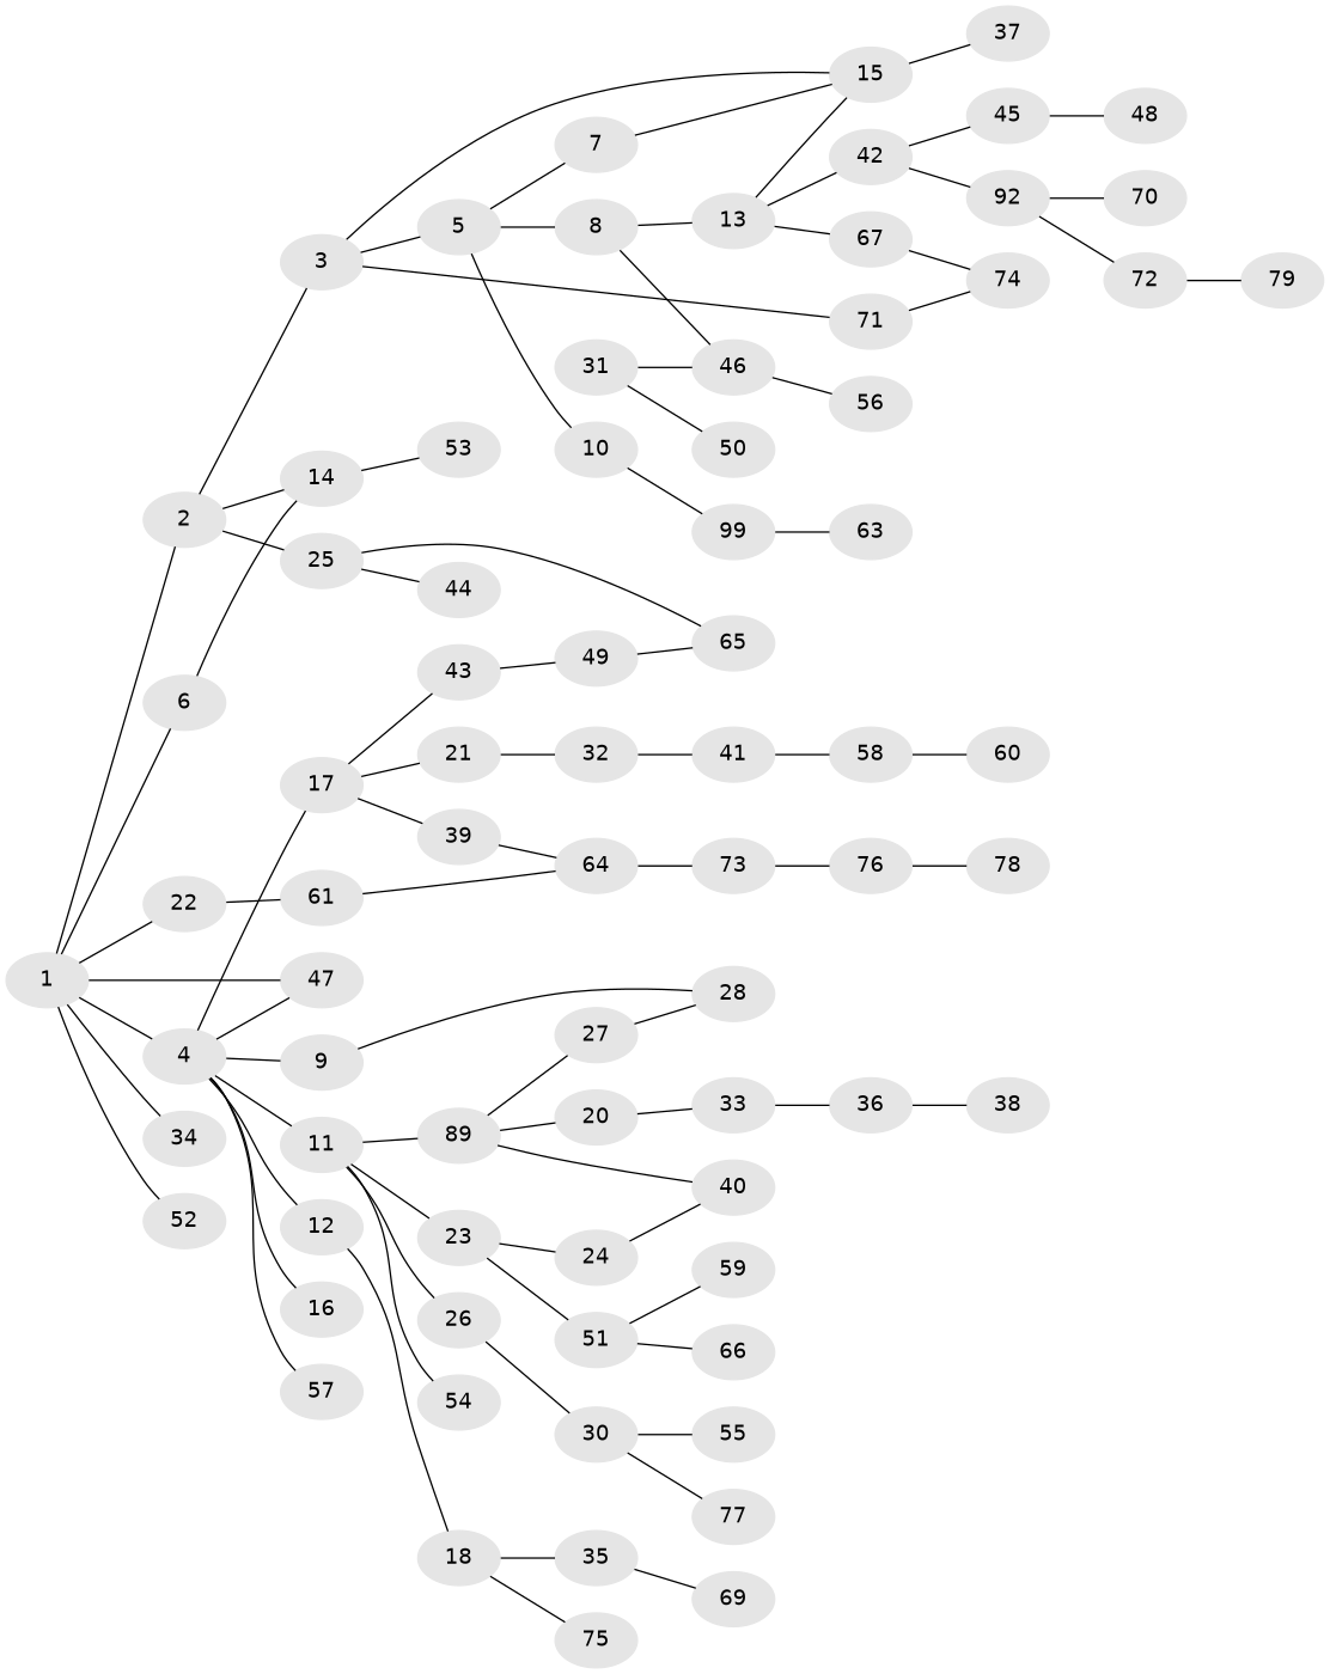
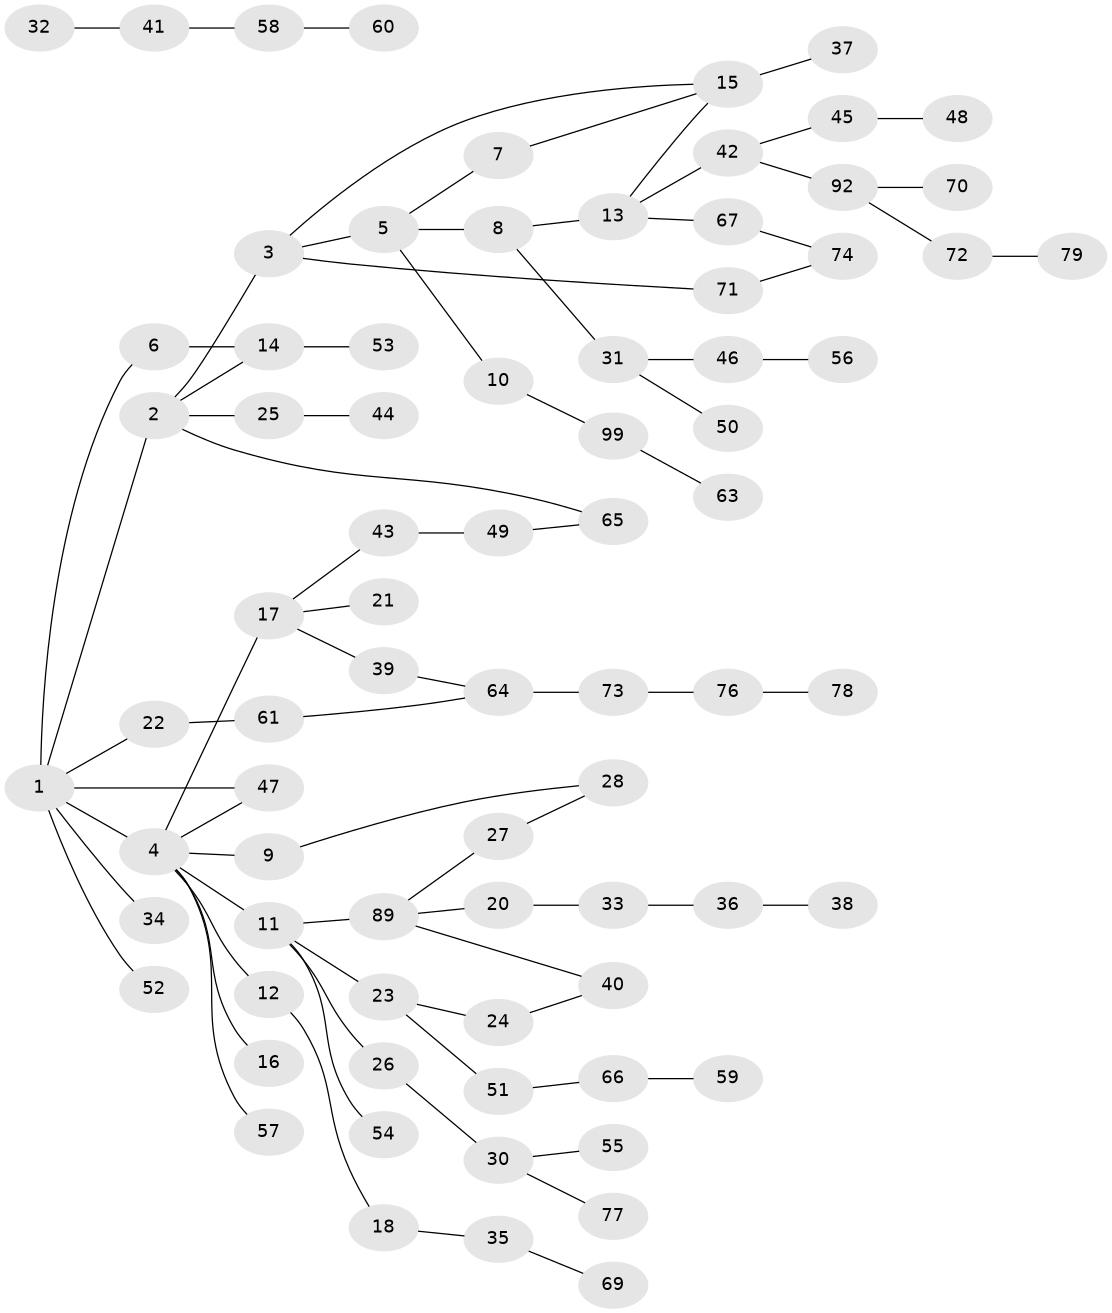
  graph {
    fontname="DejaVu Sans"
    rankdir=LR
    node [color=gray90 fontname="DejaVu Sans" style=filled]
    edge [fontname="DejaVu Sans" weight=1.0]
    1
    2
    4
    6
    22
    34
    47
    52
    3
    14
    25
    65
    9
    11
    12
    16
    17
    57
    61
    5
    15
    71
    53
    44
    7
    8
    10
    37
    74
    28
    n31 [label=89]
    23
    26
    54
    18
    21
    39
    43
    13
    31
    n41 [label=99]
    42
    67
    46
    50
    63
    20
    27
    40
    24
    51
    30
    35
-   75
    45
    n56 [label=92]
    32
    64
    49
    69
    33
    36
    41
    59
    66
    55
    77
    56
    58
    38
    73
    60
    48
    70
    72
    79
    76
    78
    1 -- 2
    1 -- 4
    1 -- 6
    1 -- 22
    1 -- 34
    1 -- 47
    1 -- 52
    2 -- 3
    2 -- 14
    2 -- 25
-   25 -- 65
+   2 -- 65
    4 -- 47
    4 -- 9
    4 -- 11
    4 -- 12
    4 -- 16
    4 -- 17
    4 -- 57
    6 -- 14
    22 -- 61
    3 -- 5
    3 -- 15
    3 -- 71
    14 -- 53
    25 -- 44
    9 -- 28
    11 -- n31
    11 -- 23
    11 -- 26
    11 -- 54
    12 -- 18
    17 -- 21
    17 -- 39
    17 -- 43
    61 -- 64
    5 -- 7
    5 -- 8
    5 -- 10
    15 -- 37
    71 -- 74
    7 -- 15
    8 -- 13
-   8 -- 46
+   8 -- 31
    10 -- n41
    n31 -- 20
    n31 -- 27
    n31 -- 40
    23 -- 24
    23 -- 51
    26 -- 30
    18 -- 35
-   18 -- 75
-   21 -- 32
    39 -- 64
    43 -- 49
    13 -- 15
    13 -- 42
    13 -- 67
    31 -- 46
    31 -- 50
    n41 -- 63
    42 -- 45
    42 -- n56
    67 -- 74 [weight=2.0]
    46 -- 56
    20 -- 33
    27 -- 28
    24 -- 40
-   51 -- 59
+   66 -- 59
    51 -- 66
    30 -- 55
    30 -- 77
    35 -- 69
    45 -- 48
    n56 -- 70
    n56 -- 72
    32 -- 41
    64 -- 73
    49 -- 65
    33 -- 36
    36 -- 38
    41 -- 58
    58 -- 60
    73 -- 76
    72 -- 79
    76 -- 78
  }
